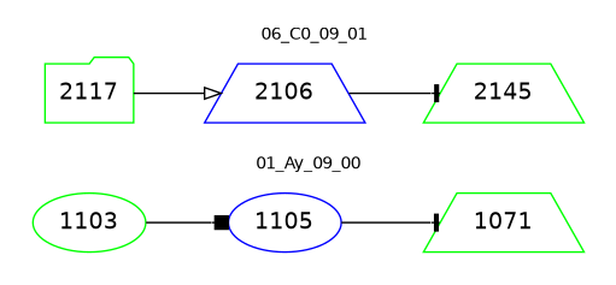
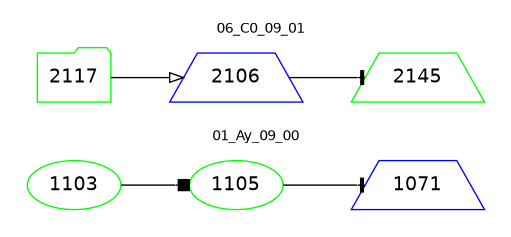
  digraph {
    fontname="DejaVu Sans"
    rankdir=LR
    node [color=green fontname="DejaVu Sans" shape=trapezium]
    edge [arrowhead=tee color=black fontname="DejaVu Sans" style=solid]
    n1 [label=1103 shape=ellipse]
-   n2 [color=blue label=1105 shape=ellipse]
-   n3 [label=1071]
+   n2 [label=1105 shape=ellipse]
+   n3 [color=blue label=1071]
    n4 [label=2117 shape=folder]
    n5 [color=blue label=2106]
    n6 [label=2145]
    subgraph cluster_1 {
      color=white
      fontsize=10
      label="01_Ay_09_00"
      n1
      n2
      n3
    }
    subgraph cluster_2 {
      color=white
      fontsize=10
      label="06_C0_09_01"
      n4
      n5
      n6
    }
    n1 -> n2 [arrowhead=box]
    n2 -> n3
    n4 -> n5 [arrowhead=onormal]
    n5 -> n6
  }
